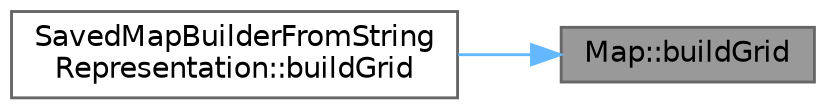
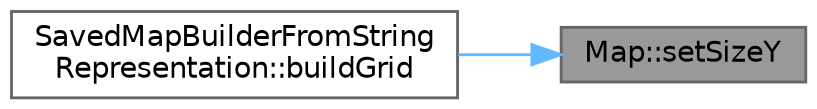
  digraph {
    rankdir=RL
    node [fontname=Helvetica fontsize=10 shape=box style=filled]
-   n1 [color=gray40 fillcolor=grey60 fontcolor=black height=0.2 label="Map::buildGrid" width=0.4]
+   n1 [color=gray40 fillcolor=grey60 fontcolor=black height=0.2 label="Map::setSizeY" width=0.4]
    n2 [color=grey40 fillcolor=white height=0.2 label="SavedMapBuilderFromString\lRepresentation::buildGrid" width=0.4]
    n1 -> n2 [color=steelblue1 dir=back fontname=Helvetica fontsize=10 labelfontname=Helvetica labelfontsize=10 style=solid]
  }
